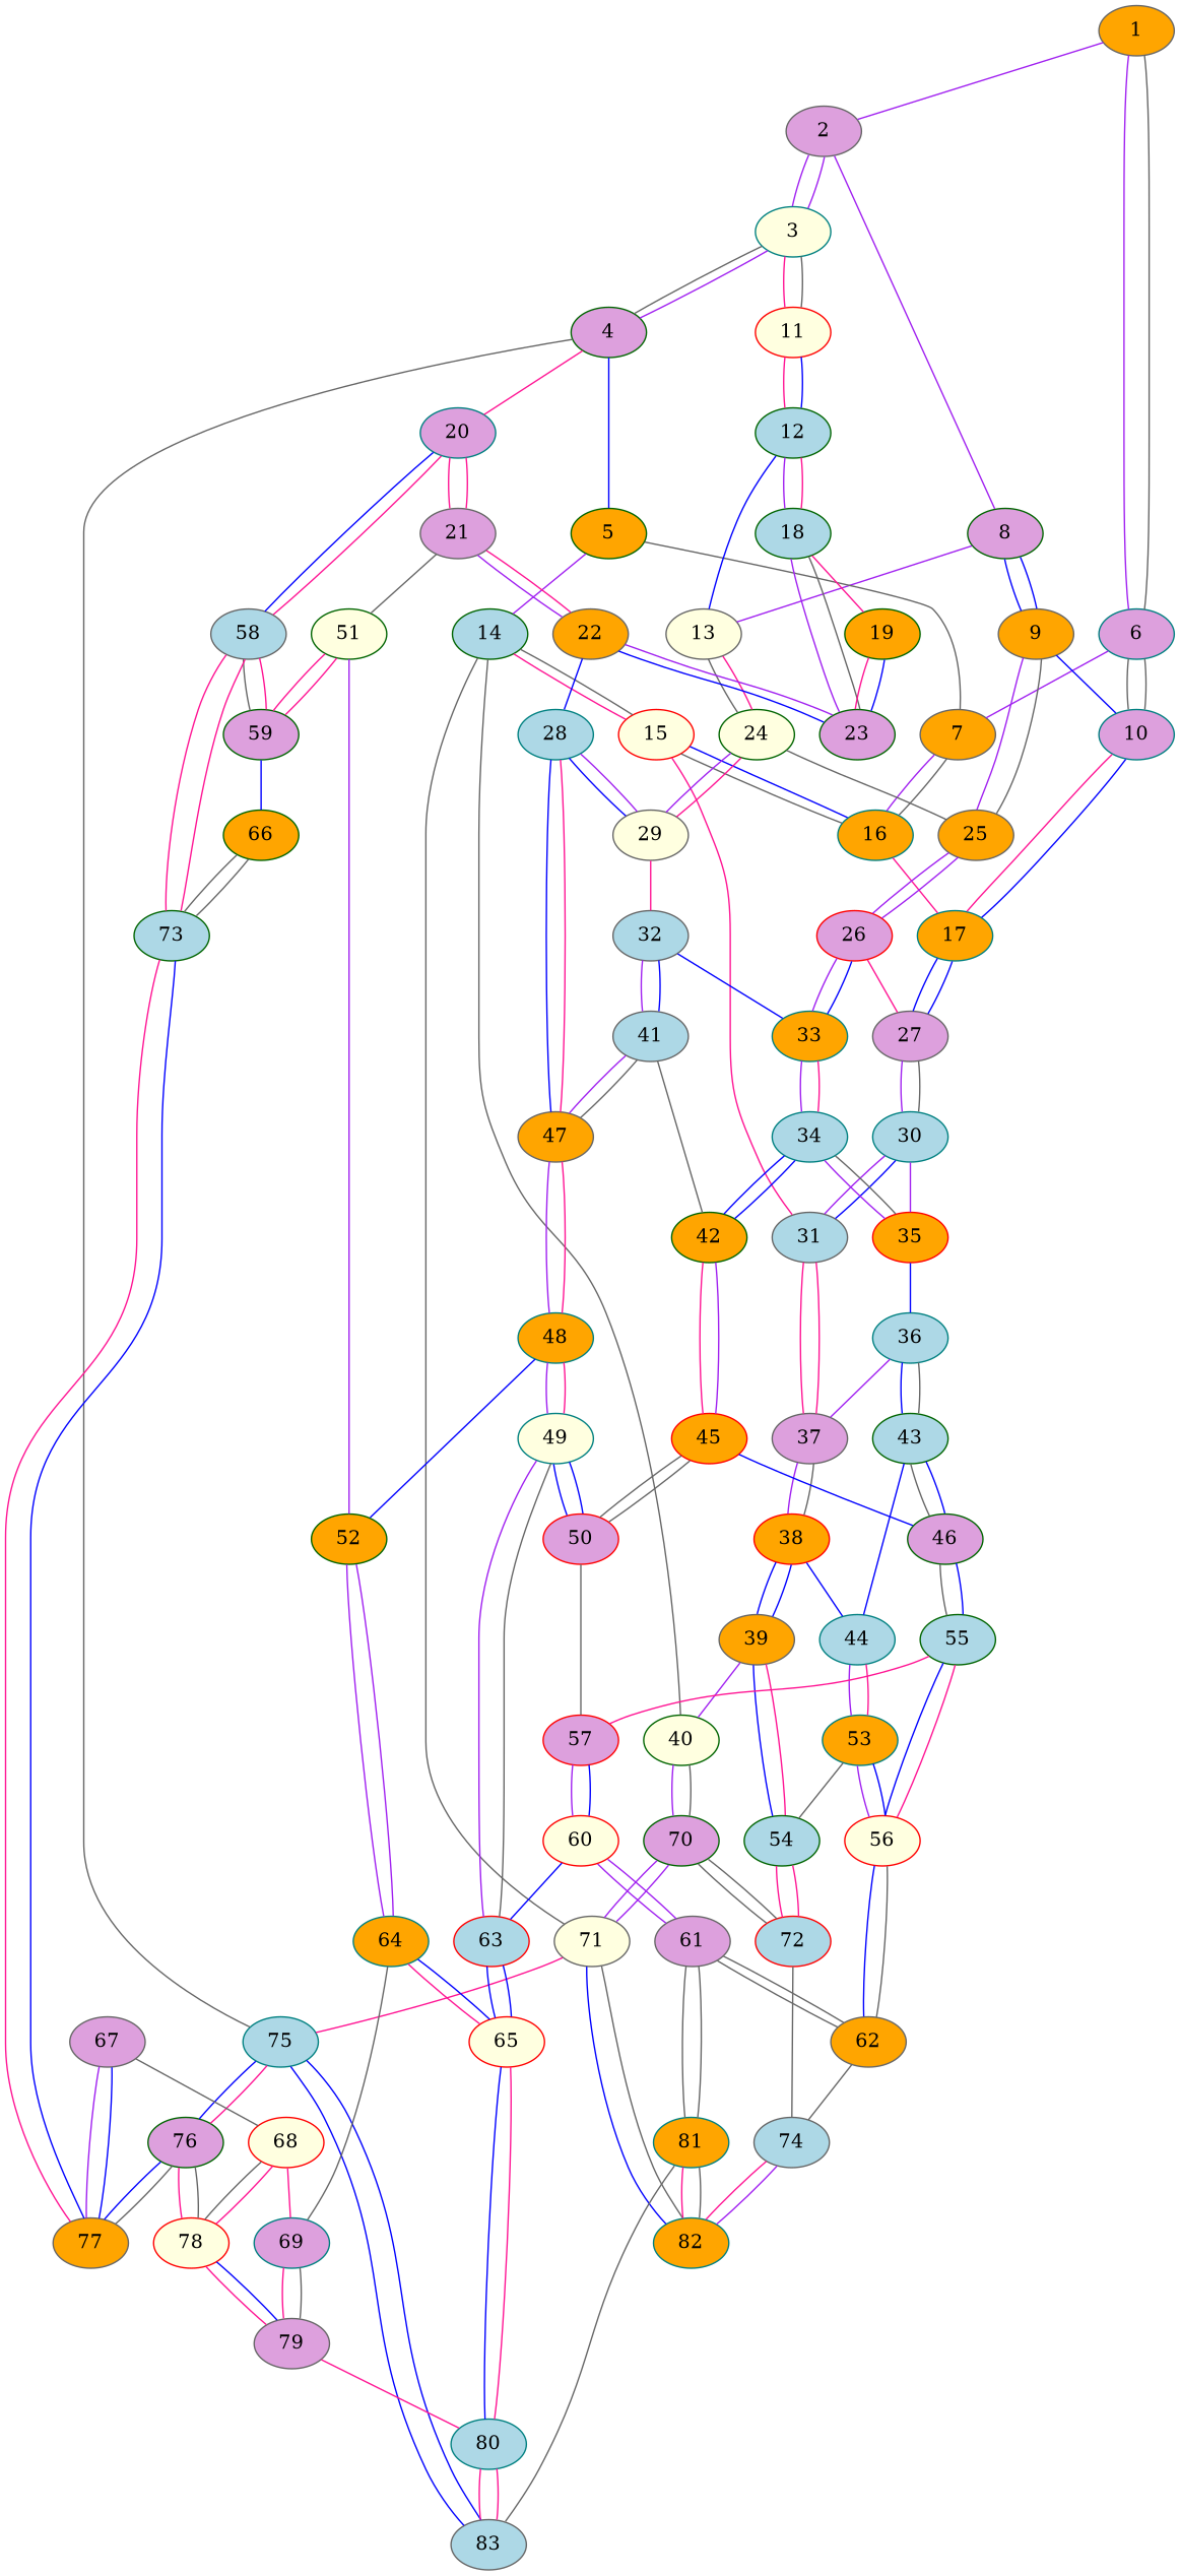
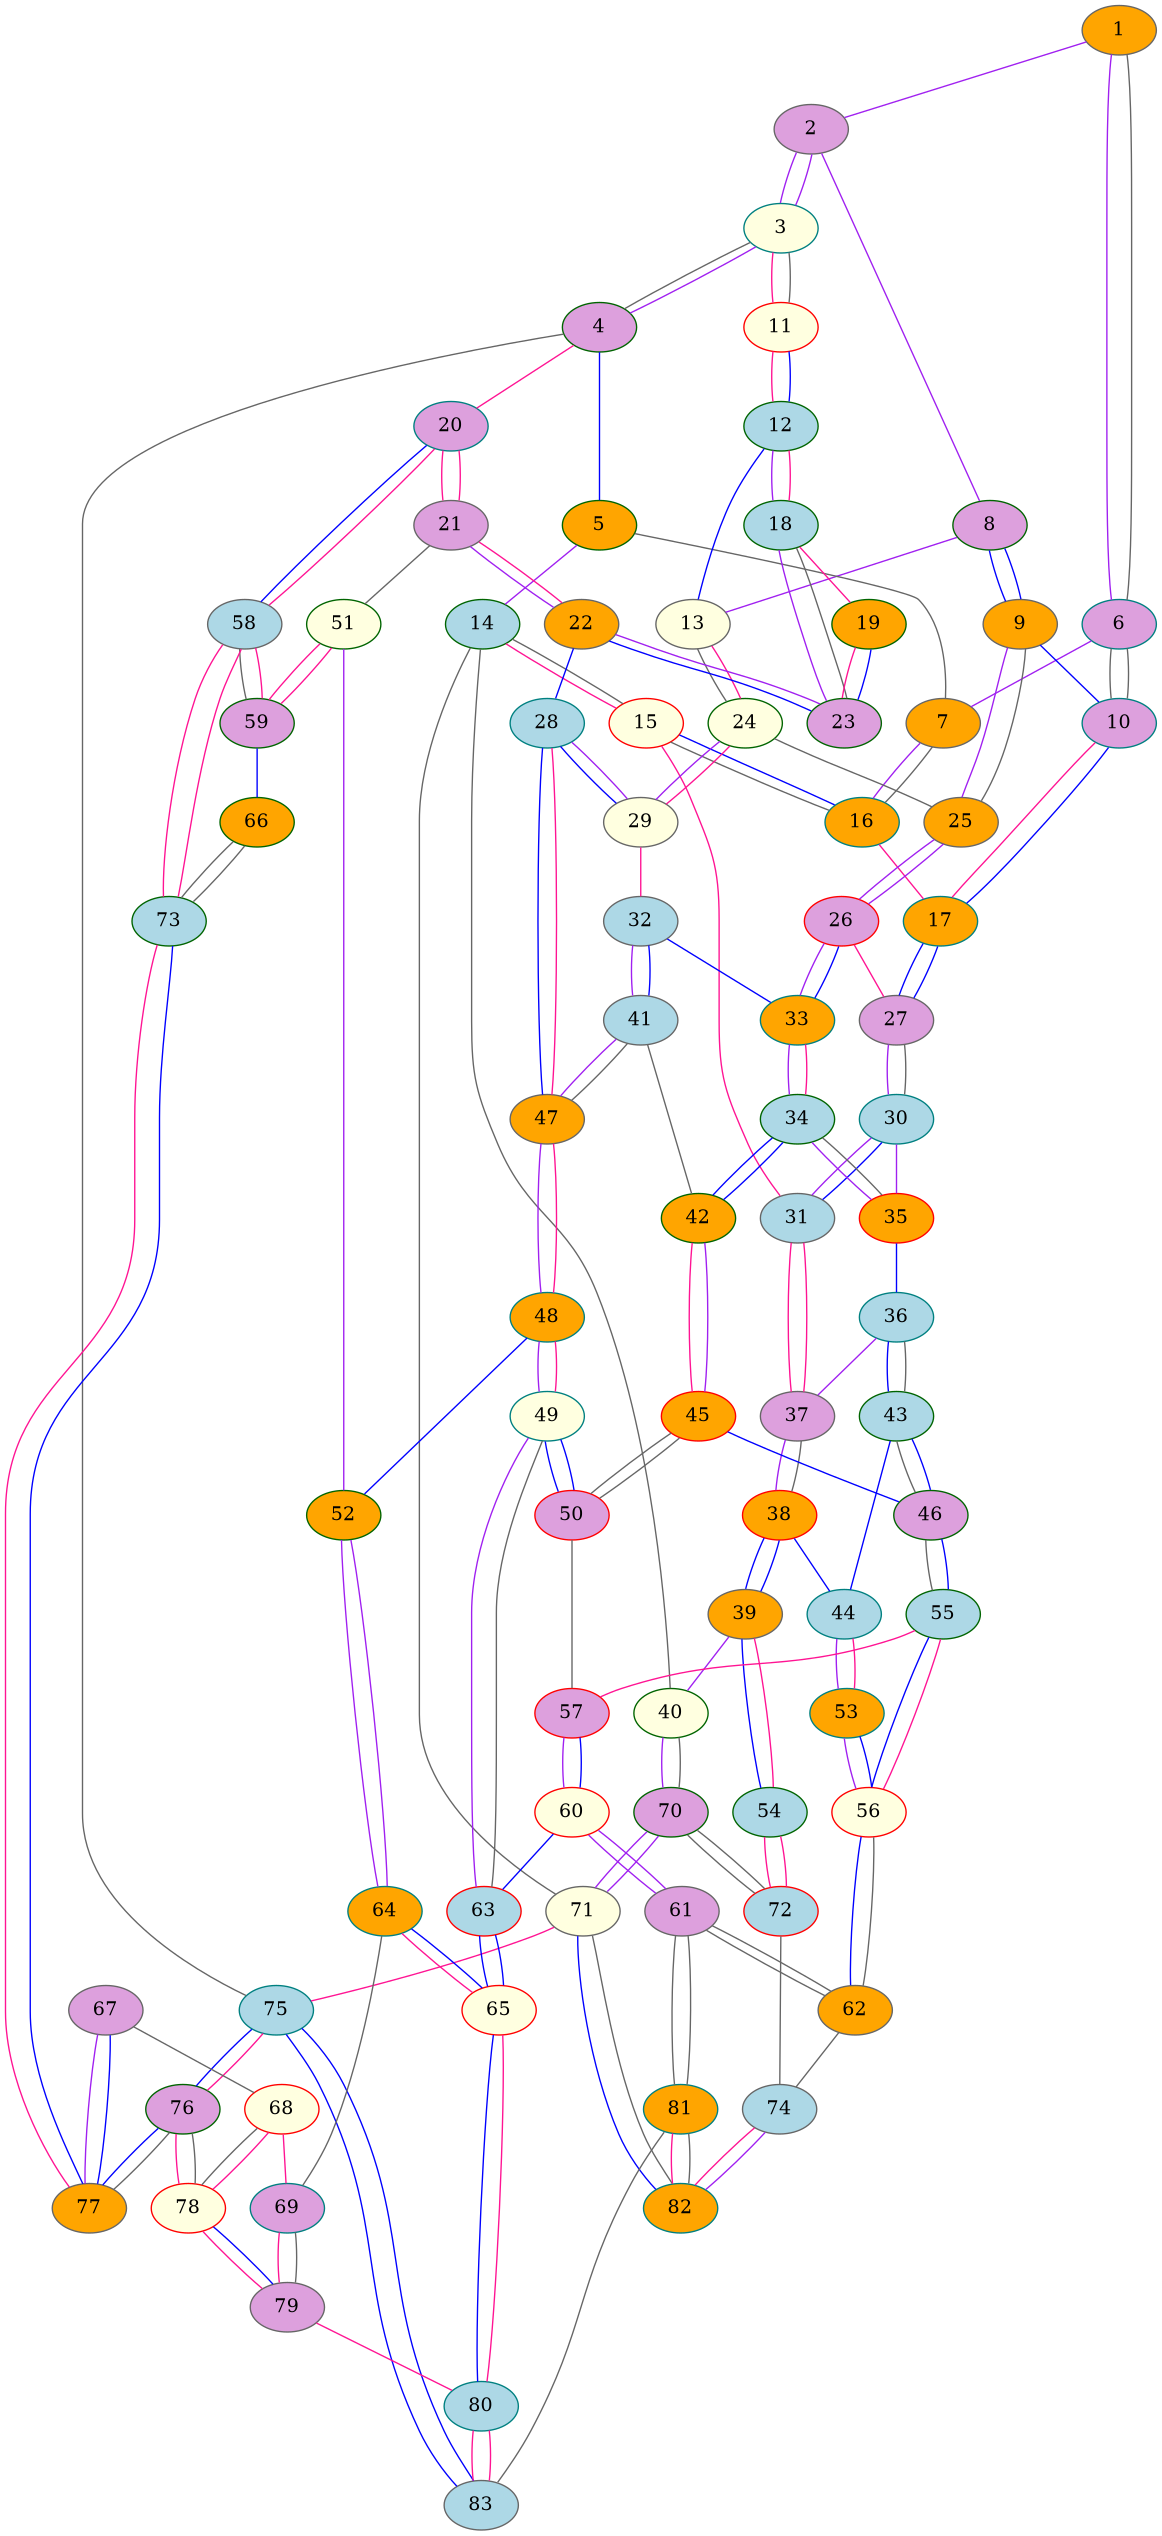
  graph {
    node [color=gray40 fillcolor=orange style=filled]
    edge [color=blue]
    2 [fillcolor=plum]
    1
    6 [color=teal fillcolor=plum]
    3 [color=teal fillcolor=lightyellow]
    8 [color=darkgreen fillcolor=plum]
    7
    10 [color=teal fillcolor=plum]
    4 [color=darkgreen fillcolor=plum]
    11 [color=red fillcolor=lightyellow]
    9
    13 [fillcolor=lightyellow]
    5 [color=darkgreen]
    20 [color=teal fillcolor=plum]
    75 [color=teal fillcolor=lightblue]
    12 [color=darkgreen fillcolor=lightblue]
    14 [color=darkgreen fillcolor=lightblue]
    21 [fillcolor=plum]
    58 [fillcolor=lightblue]
    76 [color=darkgreen fillcolor=plum]
    83 [fillcolor=lightblue]
    16 [color=teal]
    15 [color=red fillcolor=lightyellow]
    40 [color=darkgreen fillcolor=lightyellow]
    71 [fillcolor=lightyellow]
    17 [color=teal]
    25
    24 [color=darkgreen fillcolor=lightyellow]
    26 [color=red fillcolor=plum]
    27 [fillcolor=plum]
    18 [color=darkgreen fillcolor=lightblue]
    19 [color=darkgreen]
    23 [color=darkgreen fillcolor=plum]
    29 [fillcolor=lightyellow]
    31 [fillcolor=lightblue]
    70 [color=darkgreen fillcolor=plum]
    82 [color=teal]
    37 [fillcolor=plum]
    30 [color=teal fillcolor=lightblue]
    22
    51 [color=darkgreen fillcolor=lightyellow]
    59 [color=darkgreen fillcolor=plum]
    73 [color=darkgreen fillcolor=lightblue]
    28 [color=teal fillcolor=lightblue]
    52 [color=darkgreen]
    47
    32 [fillcolor=lightblue]
    33 [color=teal]
-   34 [color=teal fillcolor=lightblue]
+   34 [color=darkgreen fillcolor=lightblue]
    35 [color=red]
    48 [color=teal]
    41 [fillcolor=lightblue]
    36 [color=teal fillcolor=lightblue]
    38 [color=red]
    42 [color=darkgreen]
    45 [color=red]
    43 [color=darkgreen fillcolor=lightblue]
    44 [color=teal fillcolor=lightblue]
    46 [color=darkgreen fillcolor=plum]
    39
    54 [color=darkgreen fillcolor=lightblue]
    53 [color=teal]
    72 [color=red fillcolor=lightblue]
    50 [color=red fillcolor=plum]
    55 [color=darkgreen fillcolor=lightblue]
    56 [color=red fillcolor=lightyellow]
    57 [color=red fillcolor=plum]
    49 [color=teal fillcolor=lightyellow]
    63 [color=red fillcolor=lightblue]
    64 [color=teal]
    65 [color=red fillcolor=lightyellow]
    60 [color=red fillcolor=lightyellow]
    66 [color=darkgreen]
    69 [color=teal fillcolor=plum]
    62
    74 [fillcolor=lightblue]
    61 [fillcolor=plum]
    77
    81 [color=teal]
    80 [color=teal fillcolor=lightblue]
    79 [fillcolor=plum]
    67 [fillcolor=plum]
    68 [color=red fillcolor=lightyellow]
    78 [color=red fillcolor=lightyellow]
    2 -- 3 [color=purple]
    2 -- 3 [color=purple]
    2 -- 8 [color=purple]
    1 -- 2 [color=purple]
    1 -- 6 [color=purple]
    1 -- 6 [color=gray40]
    6 -- 7 [color=purple]
    6 -- 10 [color=gray40]
    6 -- 10 [color=gray40]
    3 -- 4 [color=gray40]
    3 -- 4 [color=purple]
    3 -- 11 [color=deeppink]
    3 -- 11 [color=gray40]
    8 -- 9
    8 -- 9
    8 -- 13 [color=purple]
    7 -- 16 [color=purple]
    7 -- 16 [color=gray40]
    10 -- 17 [color=deeppink]
    10 -- 17
    4 -- 5
    4 -- 20 [color=deeppink]
    4 -- 75 [color=gray40]
    11 -- 12 [color=deeppink]
    11 -- 12
    9 -- 10
    9 -- 25 [color=purple]
    9 -- 25 [color=gray40]
    13 -- 24 [color=gray40]
    13 -- 24 [color=deeppink]
    5 -- 7 [color=gray40]
    5 -- 14 [color=purple]
    20 -- 21 [color=deeppink]
    20 -- 21 [color=deeppink]
    20 -- 58
    20 -- 58 [color=deeppink]
    75 -- 76
    75 -- 76 [color=deeppink]
    75 -- 83
    75 -- 83
    12 -- 13
    12 -- 18 [color=purple]
    12 -- 18 [color=deeppink]
    14 -- 15 [color=deeppink]
    14 -- 15 [color=gray40]
    14 -- 40 [color=gray40]
    14 -- 71 [color=gray40]
    21 -- 22 [color=purple]
    21 -- 22 [color=deeppink]
    21 -- 51 [color=gray40]
    58 -- 59 [color=gray40]
    58 -- 59 [color=deeppink]
    58 -- 73 [color=deeppink]
    58 -- 73 [color=deeppink]
    76 -- 77
    76 -- 77 [color=gray40]
    76 -- 78 [color=deeppink]
    76 -- 78 [color=gray40]
    16 -- 17 [color=deeppink]
    15 -- 16 [color=gray40]
    15 -- 16
    15 -- 31 [color=deeppink]
    40 -- 70 [color=purple]
    40 -- 70 [color=gray40]
    71 -- 75 [color=deeppink]
    71 -- 82
    71 -- 82 [color=gray40]
    17 -- 27
    17 -- 27
    25 -- 26 [color=purple]
    25 -- 26 [color=purple]
    24 -- 25 [color=gray40]
    24 -- 29 [color=purple]
    24 -- 29 [color=deeppink]
    26 -- 27 [color=deeppink]
    26 -- 33 [color=purple]
    26 -- 33
    27 -- 30 [color=purple]
    27 -- 30 [color=gray40]
    18 -- 19 [color=deeppink]
    18 -- 23 [color=purple]
    18 -- 23 [color=gray40]
    19 -- 23 [color=deeppink]
    19 -- 23
    29 -- 32 [color=deeppink]
    31 -- 37 [color=deeppink]
    31 -- 37 [color=deeppink]
    70 -- 71 [color=purple]
    70 -- 71 [color=purple]
    70 -- 72 [color=gray40]
    70 -- 72 [color=gray40]
    37 -- 38 [color=purple]
    37 -- 38 [color=gray40]
    30 -- 31 [color=purple]
    30 -- 31
    30 -- 35 [color=purple]
    22 -- 23
    22 -- 23 [color=purple]
    22 -- 28
    51 -- 59 [color=deeppink]
    51 -- 59 [color=deeppink]
    51 -- 52 [color=purple]
    59 -- 66
    73 -- 77 [color=deeppink]
    73 -- 77
    28 -- 29
    28 -- 29 [color=purple]
    28 -- 47
    28 -- 47 [color=deeppink]
    52 -- 64 [color=purple]
    52 -- 64 [color=purple]
    47 -- 48 [color=purple]
    47 -- 48 [color=deeppink]
    32 -- 33
    32 -- 41 [color=purple]
    32 -- 41
    33 -- 34 [color=purple]
    33 -- 34 [color=deeppink]
    34 -- 35 [color=purple]
    34 -- 35 [color=gray40]
    34 -- 42
    34 -- 42
    35 -- 36
    48 -- 52
    48 -- 49 [color=purple]
    48 -- 49 [color=deeppink]
    41 -- 47 [color=purple]
    41 -- 47 [color=gray40]
    41 -- 42 [color=gray40]
    36 -- 37 [color=purple]
    36 -- 43
    36 -- 43 [color=gray40]
    38 -- 44
    38 -- 39
    38 -- 39
    42 -- 45 [color=deeppink]
    42 -- 45 [color=purple]
    45 -- 46
    45 -- 50 [color=gray40]
    45 -- 50 [color=gray40]
    43 -- 44
    43 -- 46 [color=gray40]
    43 -- 46
    44 -- 53 [color=purple]
    44 -- 53 [color=deeppink]
    46 -- 55 [color=gray40]
    46 -- 55
    39 -- 40 [color=purple]
    39 -- 54
    39 -- 54 [color=deeppink]
    54 -- 72 [color=deeppink]
    54 -- 72 [color=deeppink]
-   53 -- 54 [color=gray40]
    53 -- 56 [color=purple]
    53 -- 56
    72 -- 74 [color=gray40]
    50 -- 57 [color=gray40]
    55 -- 56
    55 -- 56 [color=deeppink]
    55 -- 57 [color=deeppink]
    56 -- 62
    56 -- 62 [color=gray40]
    57 -- 60 [color=purple]
    57 -- 60
    49 -- 50
    49 -- 50
    49 -- 63 [color=purple]
    49 -- 63 [color=gray40]
    63 -- 65
    63 -- 65
    64 -- 65 [color=deeppink]
    64 -- 65
    64 -- 69 [color=gray40]
    65 -- 80
    65 -- 80 [color=deeppink]
    60 -- 63
    60 -- 61 [color=purple]
    60 -- 61 [color=purple]
    66 -- 73 [color=gray40]
    66 -- 73 [color=gray40]
    69 -- 79 [color=deeppink]
    69 -- 79 [color=gray40]
    62 -- 74 [color=gray40]
    74 -- 82 [color=deeppink]
    74 -- 82 [color=purple]
    61 -- 62 [color=gray40]
    61 -- 62 [color=gray40]
    61 -- 81 [color=gray40]
    61 -- 81 [color=gray40]
    81 -- 83 [color=gray40]
    81 -- 82 [color=deeppink]
    81 -- 82 [color=gray40]
    80 -- 83 [color=deeppink]
    80 -- 83 [color=deeppink]
    79 -- 80 [color=deeppink]
    67 -- 77 [color=purple]
    67 -- 77
    67 -- 68 [color=gray40]
    68 -- 69 [color=deeppink]
    68 -- 78 [color=gray40]
    68 -- 78 [color=deeppink]
    78 -- 79 [color=deeppink]
    78 -- 79
  }
